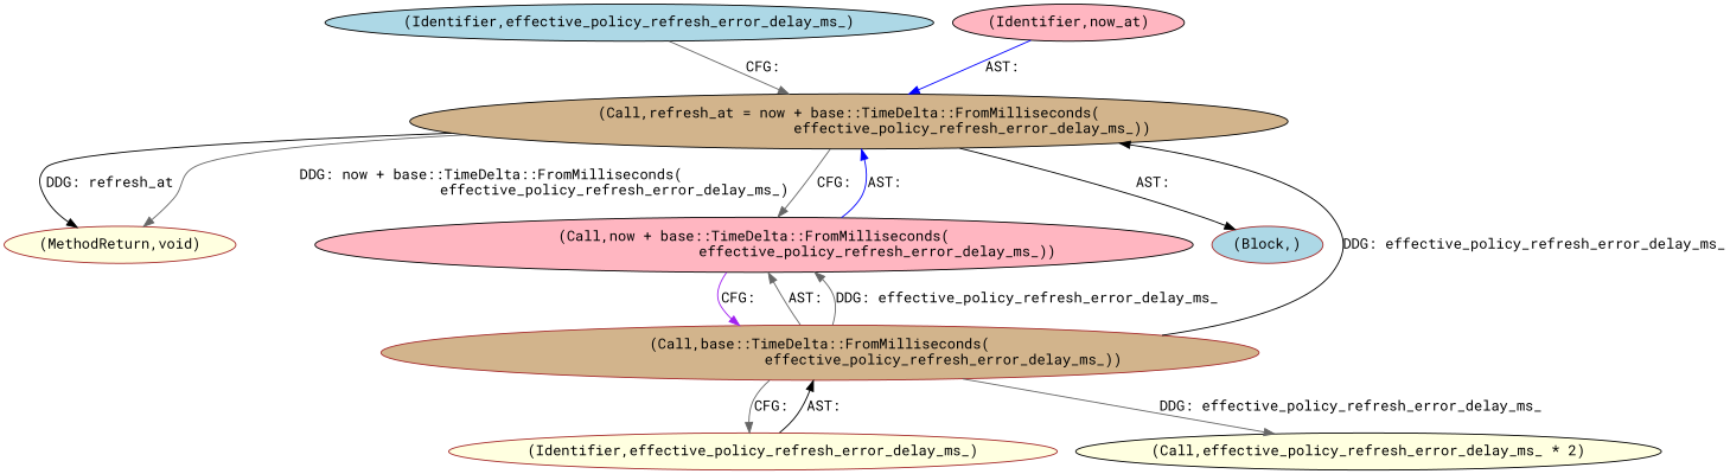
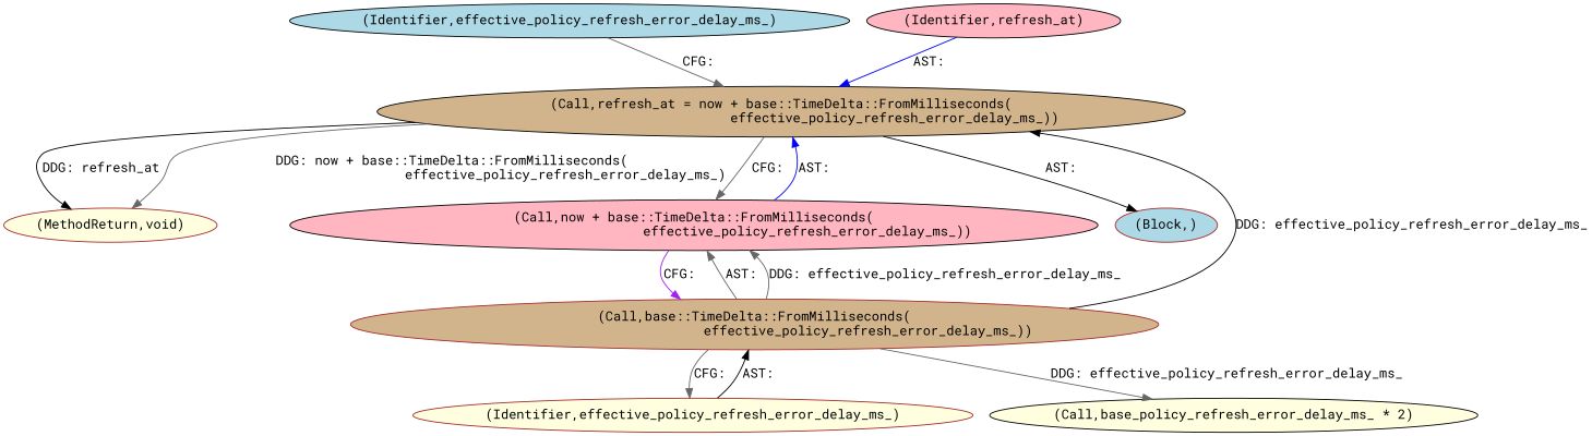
  digraph {
    fontname="Roboto Mono"
    node [color=black fillcolor=lightyellow fontname="Roboto Mono" style=filled]
    edge [color=gray40 fontname="Roboto Mono"]
    n1 [fillcolor=tan label="(Call,refresh_at = now + base::TimeDelta::FromMilliseconds(\n                             effective_policy_refresh_error_delay_ms_))"]
    n2 [color=brown label="(MethodReturn,void)"]
    n3 [fillcolor=lightpink label="(Call,now + base::TimeDelta::FromMilliseconds(\n                             effective_policy_refresh_error_delay_ms_))"]
    n4 [color=brown fillcolor=lightblue label="(Block,)"]
    n5 [color=brown fillcolor=tan label="(Call,base::TimeDelta::FromMilliseconds(\n                             effective_policy_refresh_error_delay_ms_))"]
    n6 [color=brown label="(Identifier,effective_policy_refresh_error_delay_ms_)"]
-   n7 [label="(Call,effective_policy_refresh_error_delay_ms_ * 2)"]
+   n7 [label="(Call,base_policy_refresh_error_delay_ms_ * 2)"]
    n8 [fillcolor=lightblue label="(Identifier,effective_policy_refresh_error_delay_ms_)"]
-   n9 [fillcolor=lightpink label="(Identifier,now_at)"]
+   n9 [fillcolor=lightpink label="(Identifier,refresh_at)"]
    n1 -> n2 [color=black label="DDG: refresh_at"]
    n1 -> n2 [label="DDG: now + base::TimeDelta::FromMilliseconds(\n                             effective_policy_refresh_error_delay_ms_)"]
    n1 -> n3 [label="CFG: "]
    n1 -> n4 [color=black label="AST: "]
    n3 -> n1 [color=blue label="AST: "]
    n3 -> n5 [color=purple label="CFG: "]
    n5 -> n1 [color=black label="DDG: effective_policy_refresh_error_delay_ms_"]
    n5 -> n3 [label="AST: "]
    n5 -> n3 [label="DDG: effective_policy_refresh_error_delay_ms_"]
    n5 -> n6 [label="CFG: "]
    n5 -> n7 [label="DDG: effective_policy_refresh_error_delay_ms_"]
    n6 -> n5 [color=black label="AST: "]
    n8 -> n1 [label="CFG: "]
    n9 -> n1 [color=blue label="AST: "]
  }
